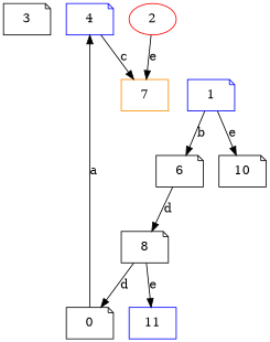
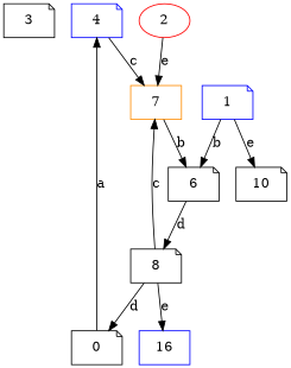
  strict digraph {
    node [color=black shape=note]
    3
    4 [color=blue]
    0
    7 [color=darkorange shape=box]
    8
-   11 [color=blue shape=box]
+   11 [color=blue shape=box label=16]
    6
    1 [color=blue]
    10
    2 [color=red shape=ellipse]
    4 -> 7 [label=c]
    0 -> 4 [label=a]
+   7 -> 6 [label=b]
    8 -> 0 [label=d]
+   8 -> 7 [label=c]
    8 -> 11 [label=e]
    6 -> 8 [label=d]
    1 -> 6 [label=b]
    1 -> 10 [label=e]
    2 -> 7 [label=e]
  }
